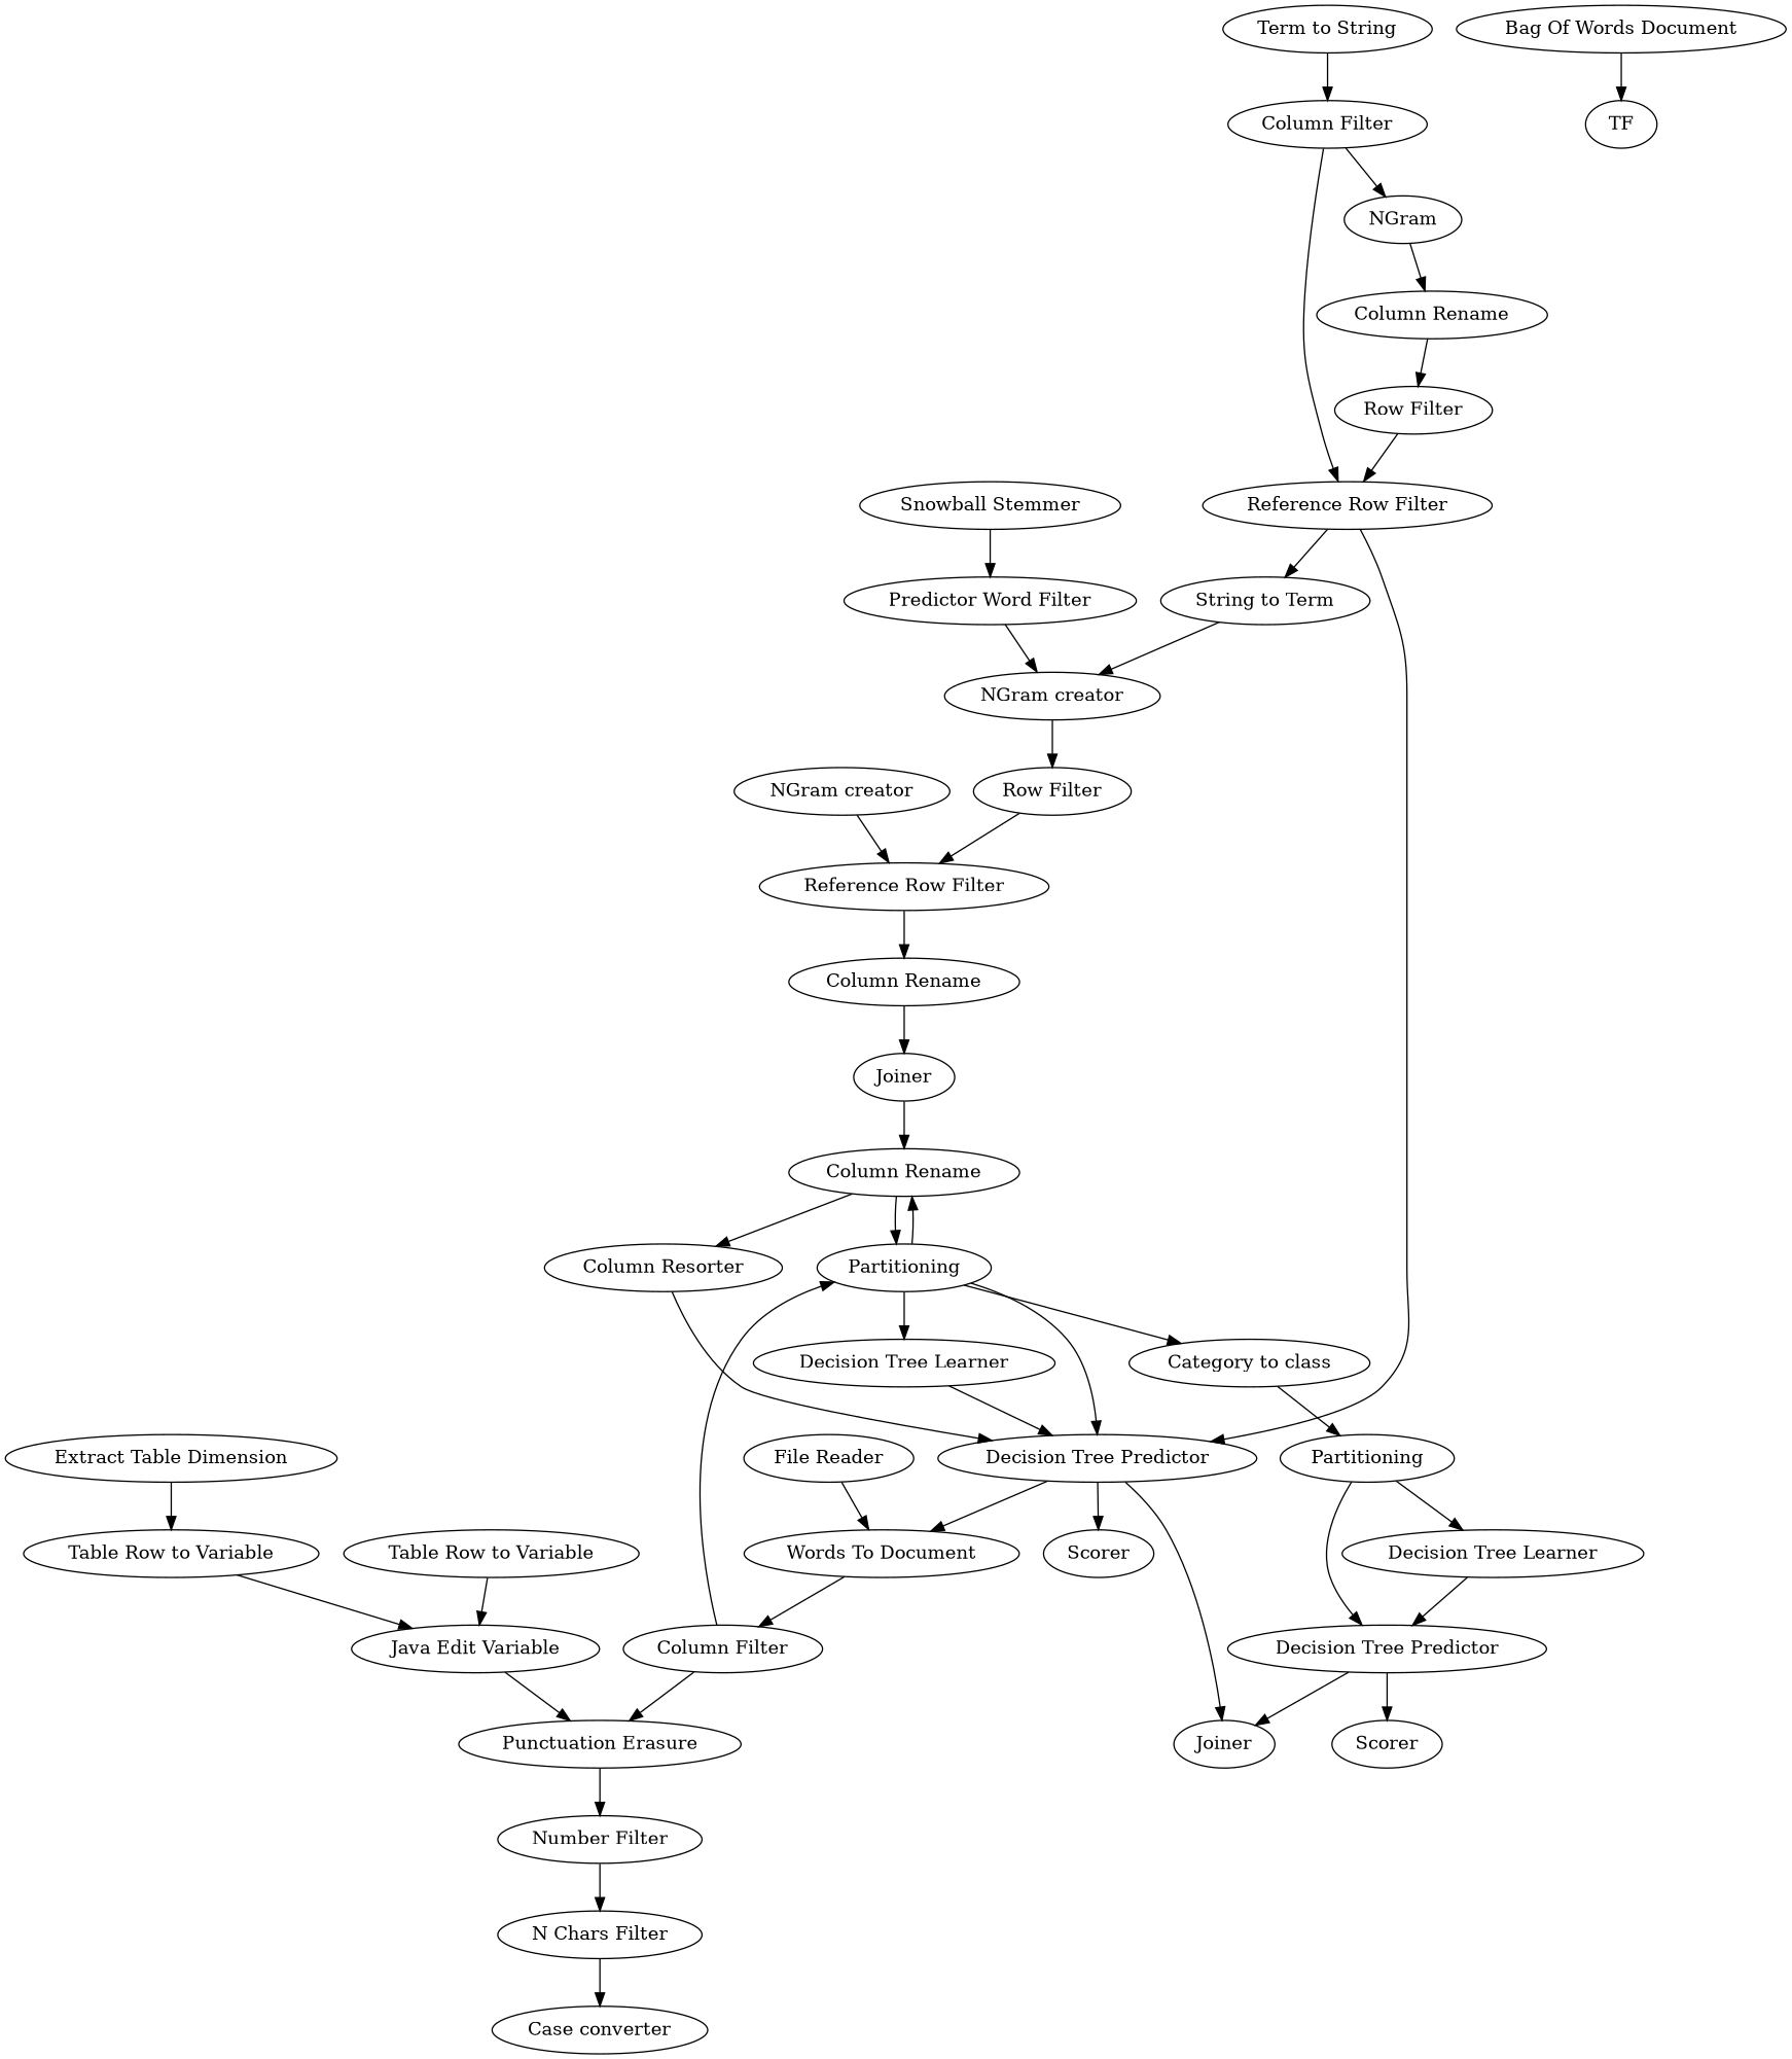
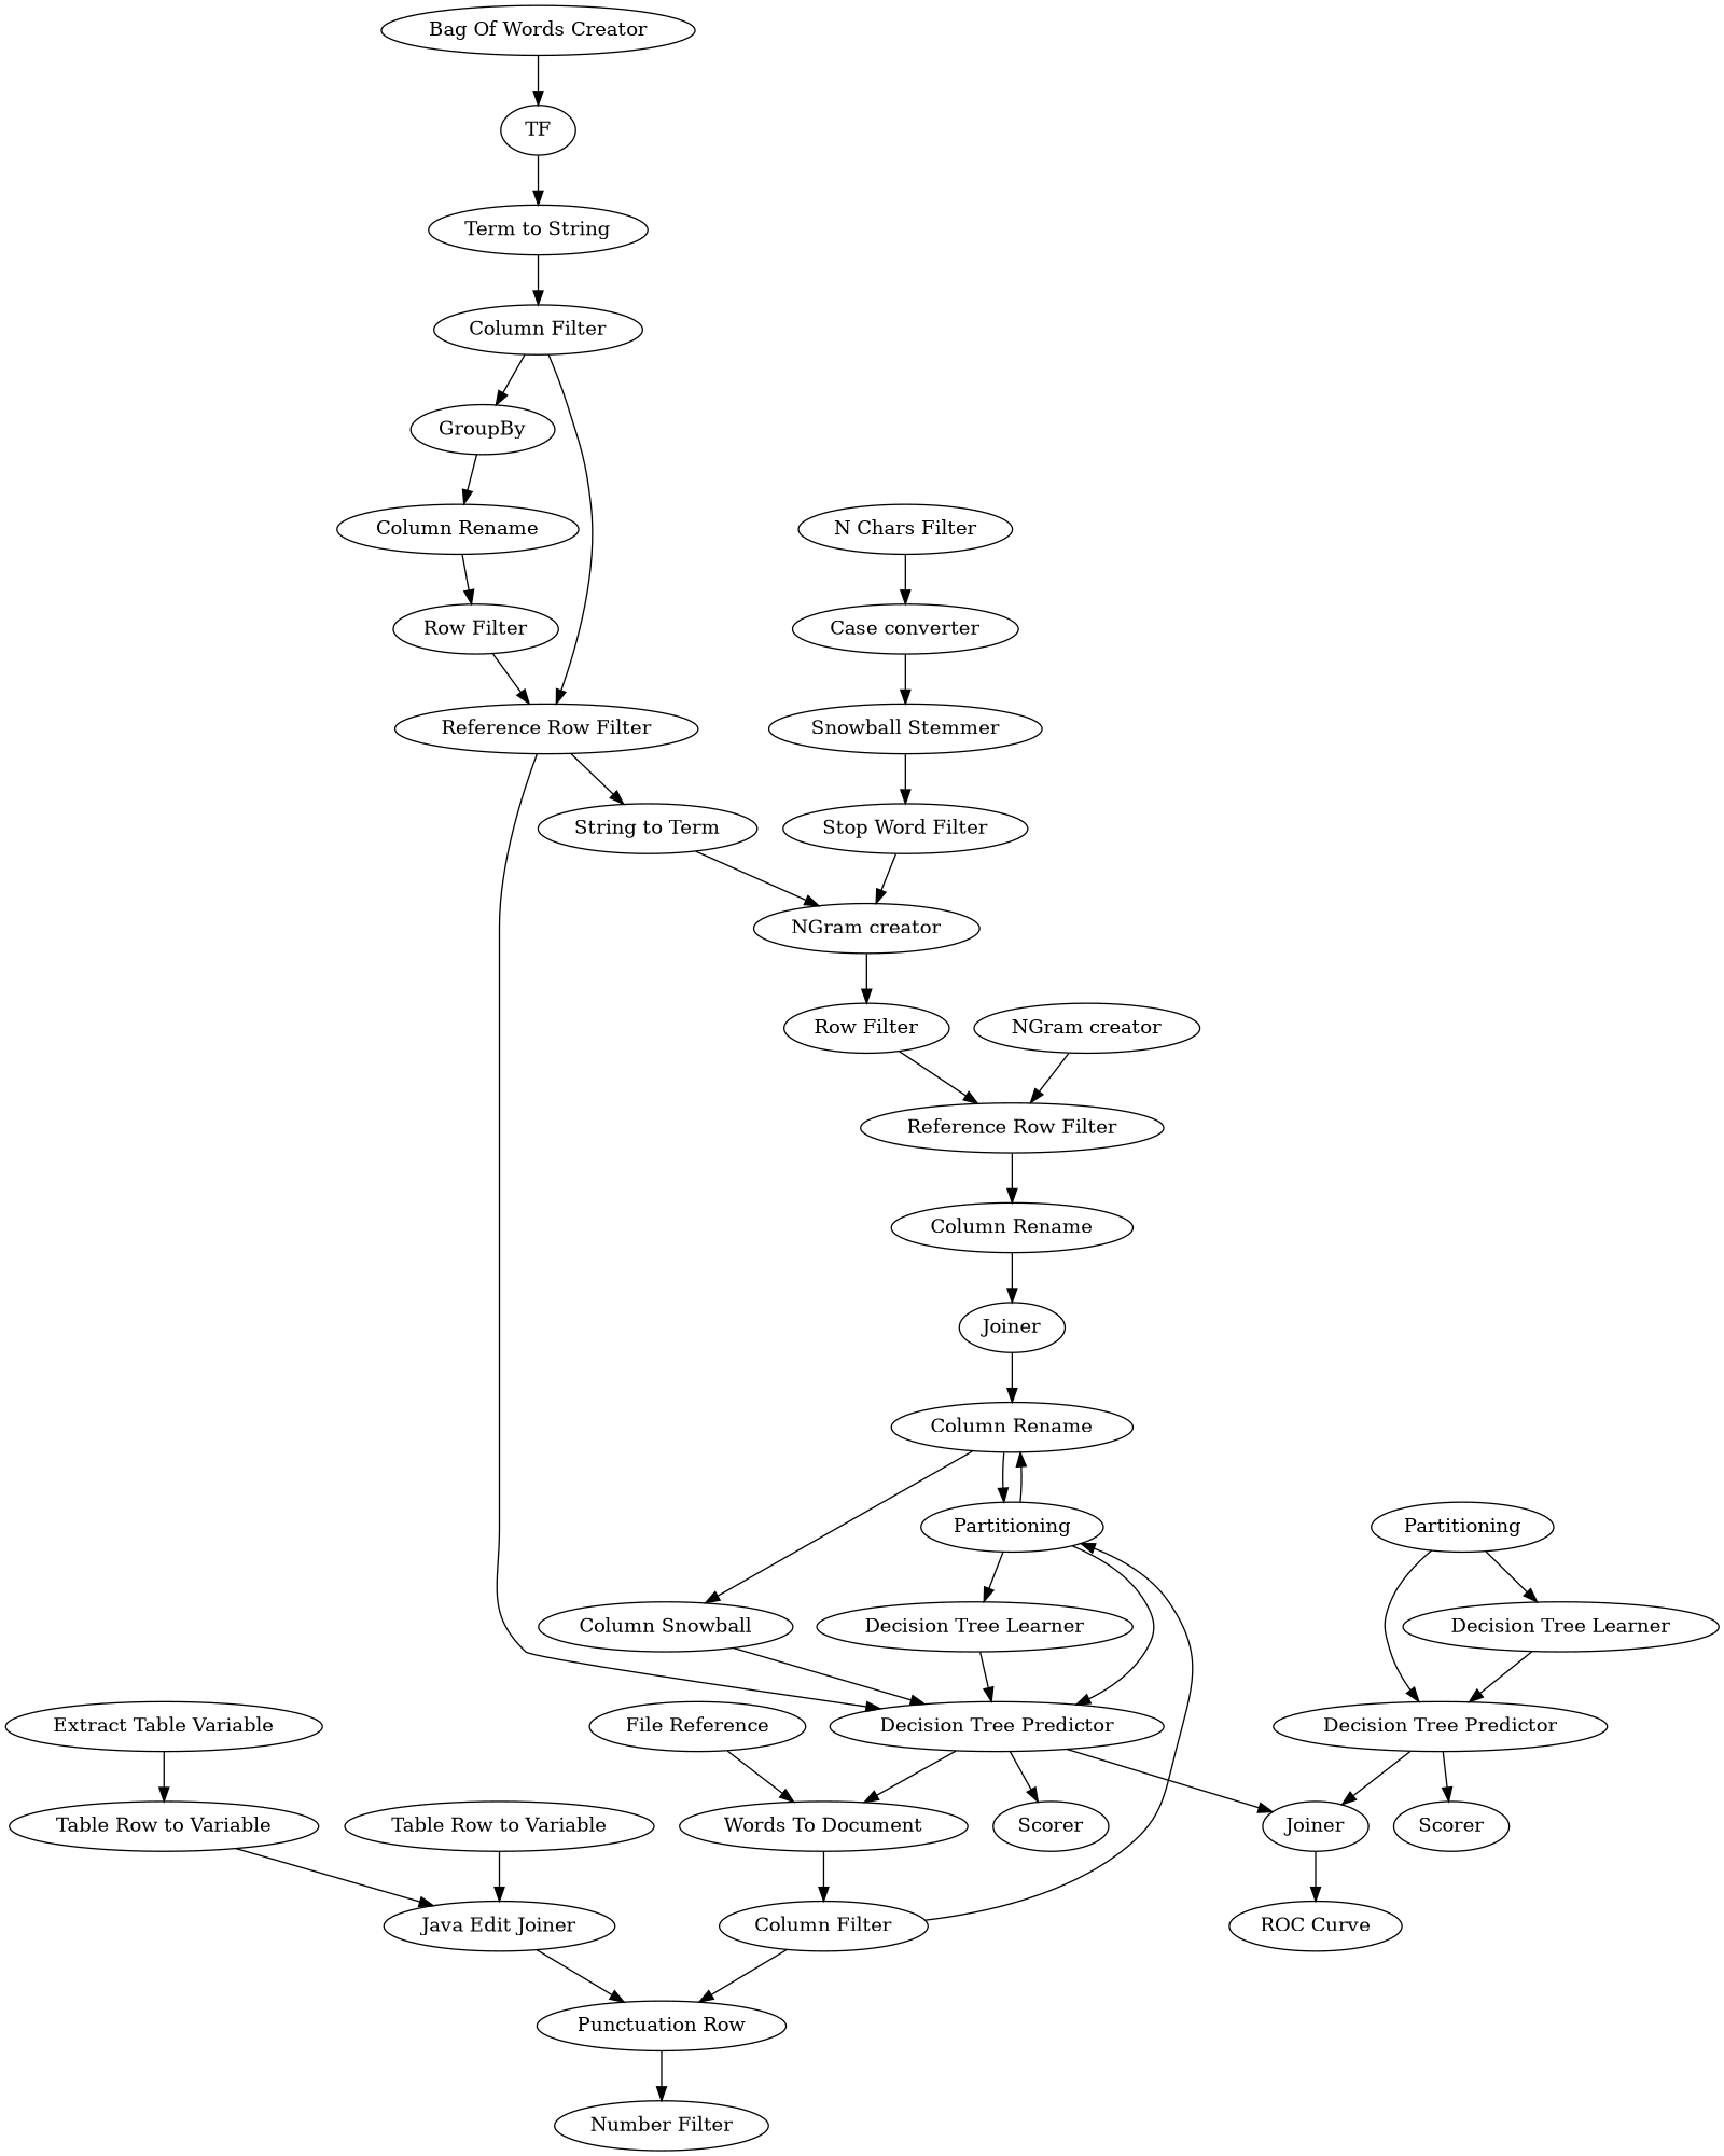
  digraph {
    rankdir=TB
    n1 [label="Column Rename"]
    n2 [label=Joiner]
    n3 [label="Column Rename"]
    n4 [label=Partitioning]
-   n5 [label="Column Resorter"]
-   n6 [label="Java Edit Variable"]
-   n7 [label="Punctuation Erasure"]
+   n5 [label="Column Snowball"]
+   n6 [label="Java Edit Joiner"]
+   n7 [label="Punctuation Row"]
    n8 [label="Number Filter"]
    n9 [label="N Chars Filter"]
    n10 [label="Table Row to Variable"]
    n11 [label="Snowball Stemmer"]
-   n12 [label="Predictor Word Filter"]
+   n12 [label="Stop Word Filter"]
    n13 [label="NGram creator"]
    n14 [label="Row Filter"]
    n15 [label="Decision Tree Predictor"]
    n16 [label=Scorer]
    n17 [label="Words To Document"]
    n18 [label=Joiner]
    n19 [label="Column Filter"]
+   n20 [label="ROC Curve"]
    n21 [label="Column Filter"]
    n22 [label="Reference Row Filter"]
-   n23 [label=NGram]
+   n23 [label=GroupBy]
    n24 [label="String to Term"]
    n25 [label="Column Rename"]
    n26 [label="Decision Tree Predictor"]
    n27 [label=Scorer]
    n28 [label="Decision Tree Learner"]
-   n29 [label="Category to class"]
    n30 [label=Partitioning]
    n31 [label="Case converter"]
    n32 [label="Decision Tree Learner"]
-   n33 [label="File Reader"]
-   n34 [label="Extract Table Dimension"]
+   n33 [label="File Reference"]
+   n34 [label="Extract Table Variable"]
    n35 [label="Table Row to Variable"]
    n36 [label="Row Filter"]
    n37 [label=TF]
    n38 [label="Term to String"]
    n39 [label="Reference Row Filter"]
-   n40 [label="Bag Of Words Document"]
+   n40 [label="Bag Of Words Creator"]
    n41 [label="NGram creator"]
    n1 -> n2
    n2 -> n3
    n3 -> n4
    n3 -> n5
    n4 -> n3
    n4 -> n15
    n4 -> n28
-   n4 -> n29
    n5 -> n15
    n6 -> n7
    n7 -> n8
-   n8 -> n9
    n9 -> n31
    n10 -> n6
    n11 -> n12
    n12 -> n13
    n13 -> n14
    n14 -> n39
    n15 -> n16
    n15 -> n17
    n15 -> n18
    n17 -> n19
+   n18 -> n20
    n19 -> n4
    n19 -> n7
    n21 -> n22
    n21 -> n23
    n22 -> n15
    n22 -> n24
    n23 -> n25
    n24 -> n13
    n25 -> n36
    n26 -> n18
    n26 -> n27
    n28 -> n15
-   n29 -> n30
    n30 -> n26
    n30 -> n32
+   n31 -> n11
    n32 -> n26
    n33 -> n17
    n34 -> n35
    n35 -> n6
    n36 -> n22
+   n37 -> n38
    n38 -> n21
    n39 -> n1
    n40 -> n37
    n41 -> n39
  }
